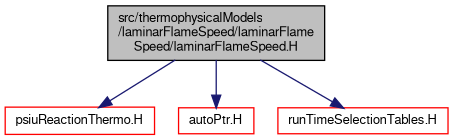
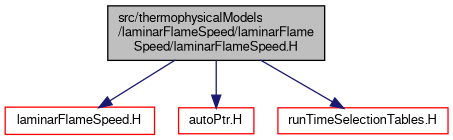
  digraph {
    node [color=red fontname=FreeSans fontsize=10 shape=record]
    edge [color=midnightblue fontname=FreeSans fontsize=10 labelfontname=FreeSans labelfontsize=10 style=solid]
    n1 [color=black fillcolor=grey75 fontcolor=black height=0.2 label="src/thermophysicalModels\l/laminarFlameSpeed/laminarFlame\lSpeed/laminarFlameSpeed.H" style=filled width=0.4]
-   n2 [height=0.2 label="psiuReactionThermo.H" width=0.4]
+   n2 [height=0.2 label="laminarFlameSpeed.H" width=0.4]
    n3 [height=0.2 label="autoPtr.H" width=0.4]
    n4 [height=0.2 label="runTimeSelectionTables.H" width=0.4]
    n1 -> n2
    n1 -> n3
    n1 -> n4
  }
